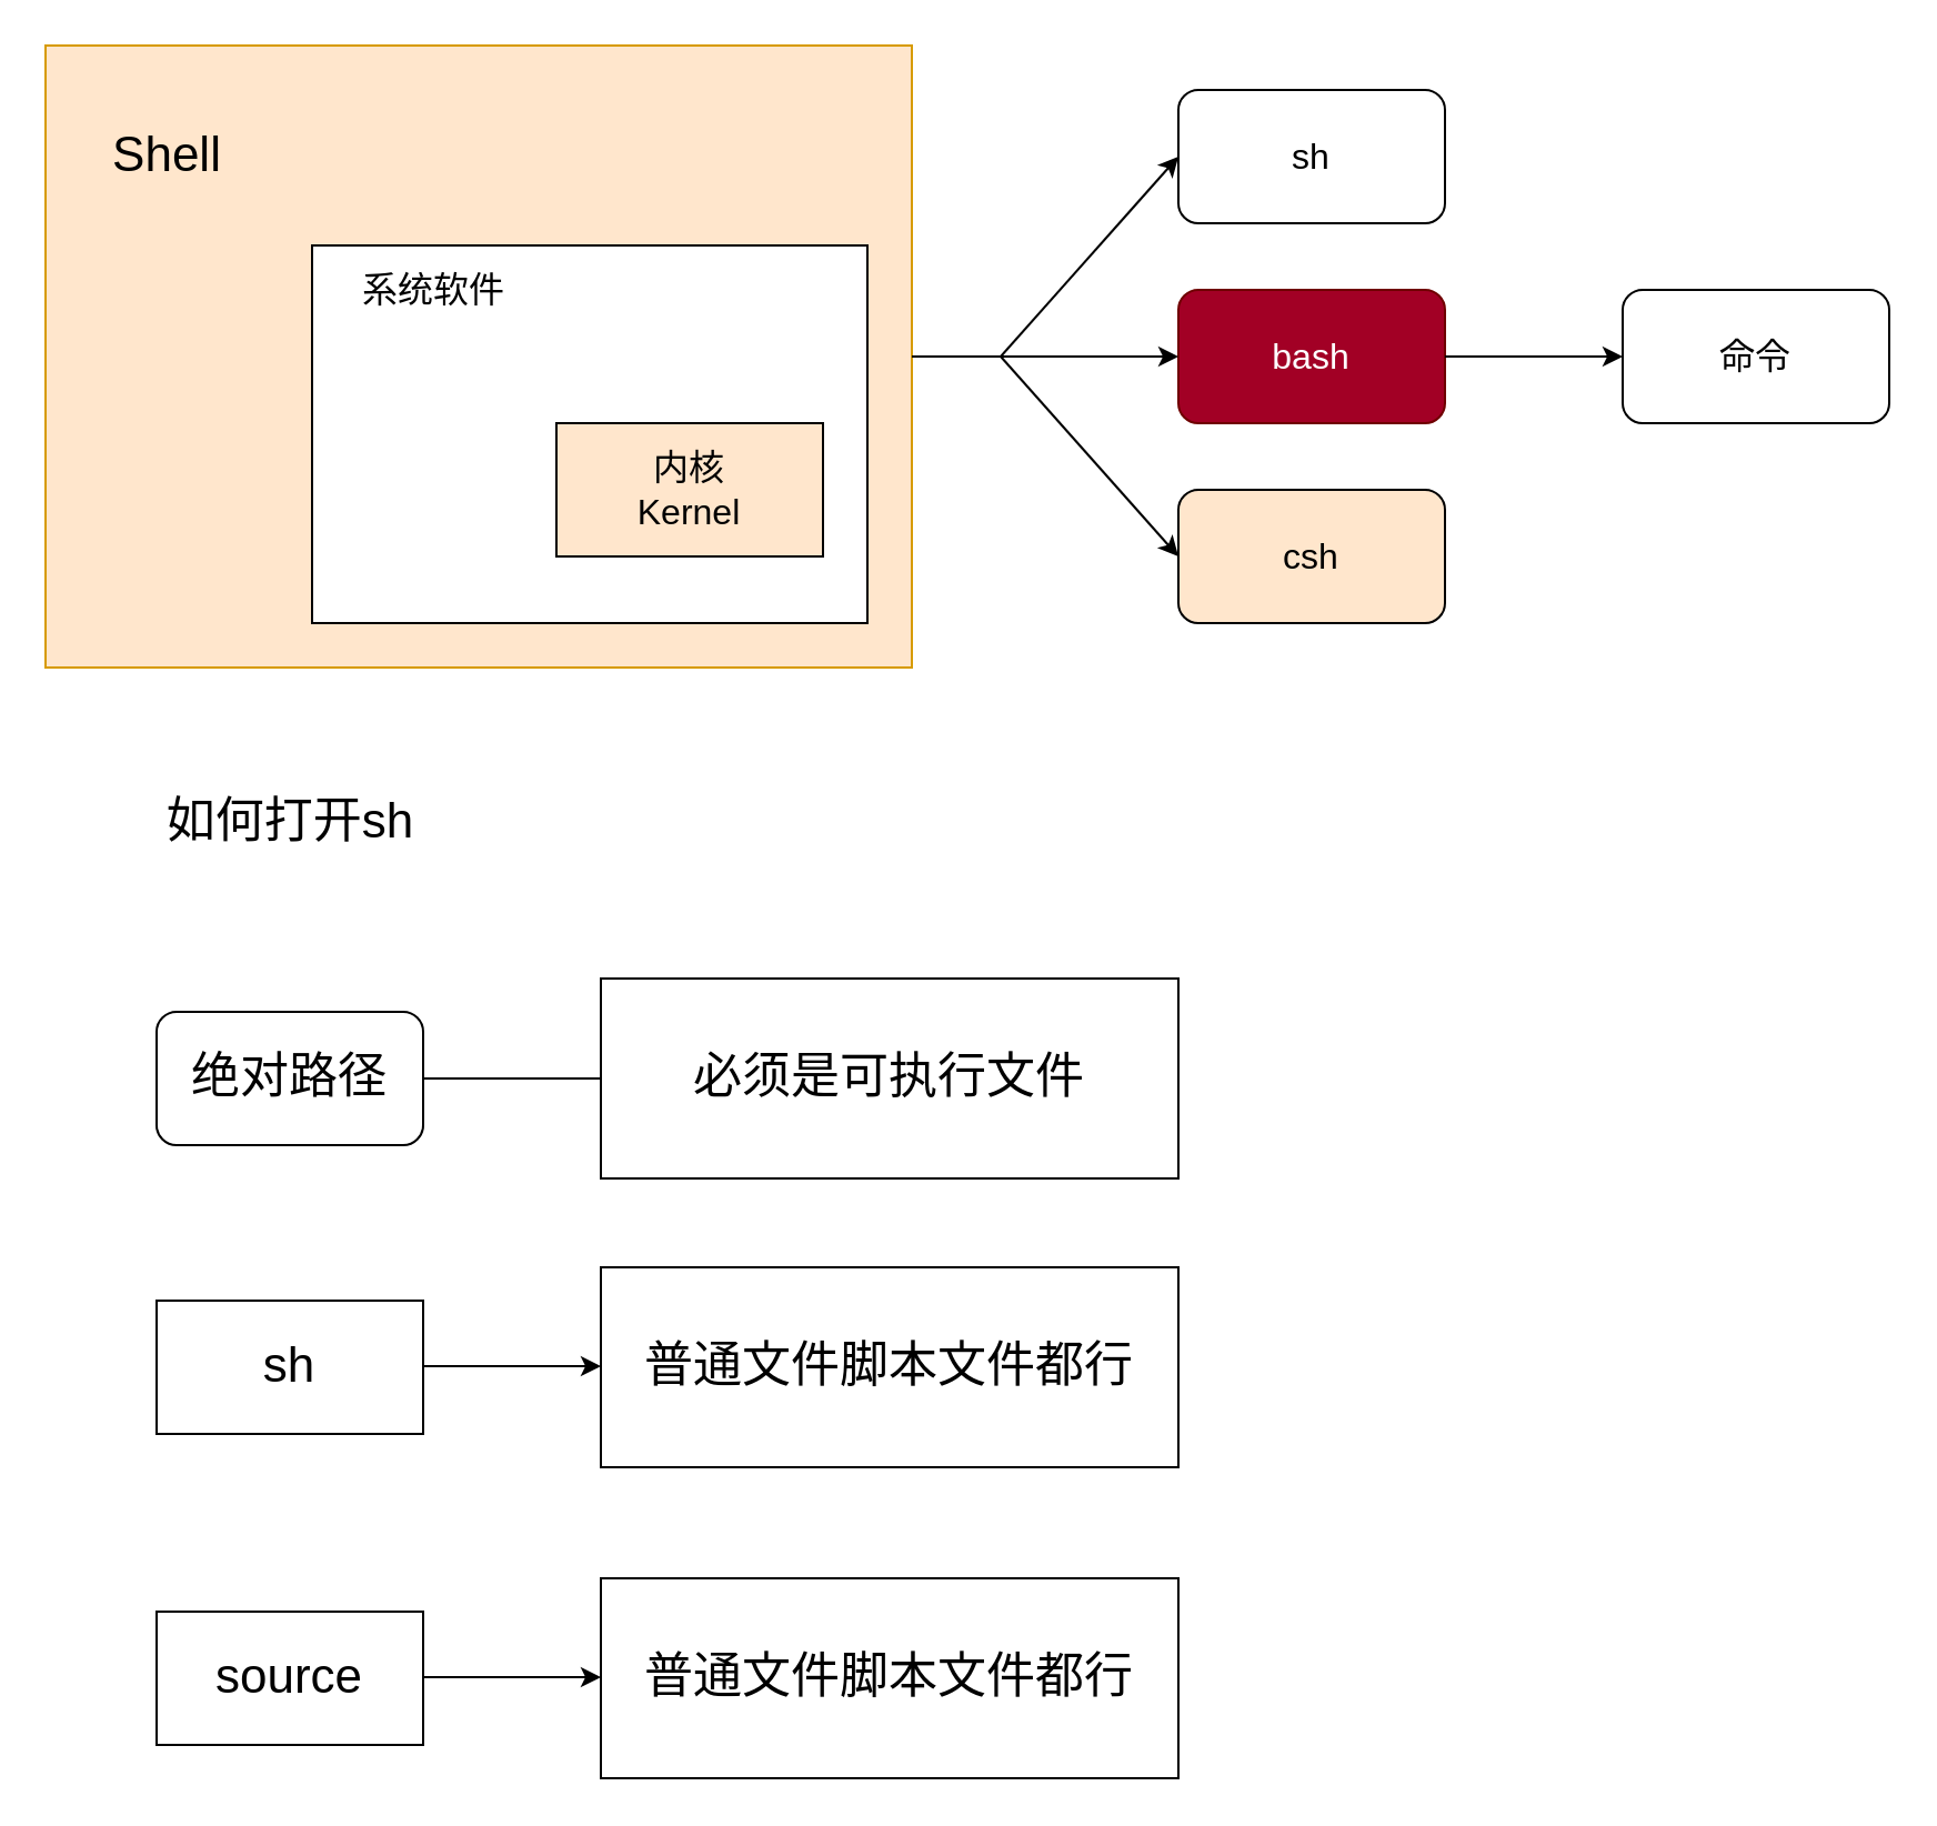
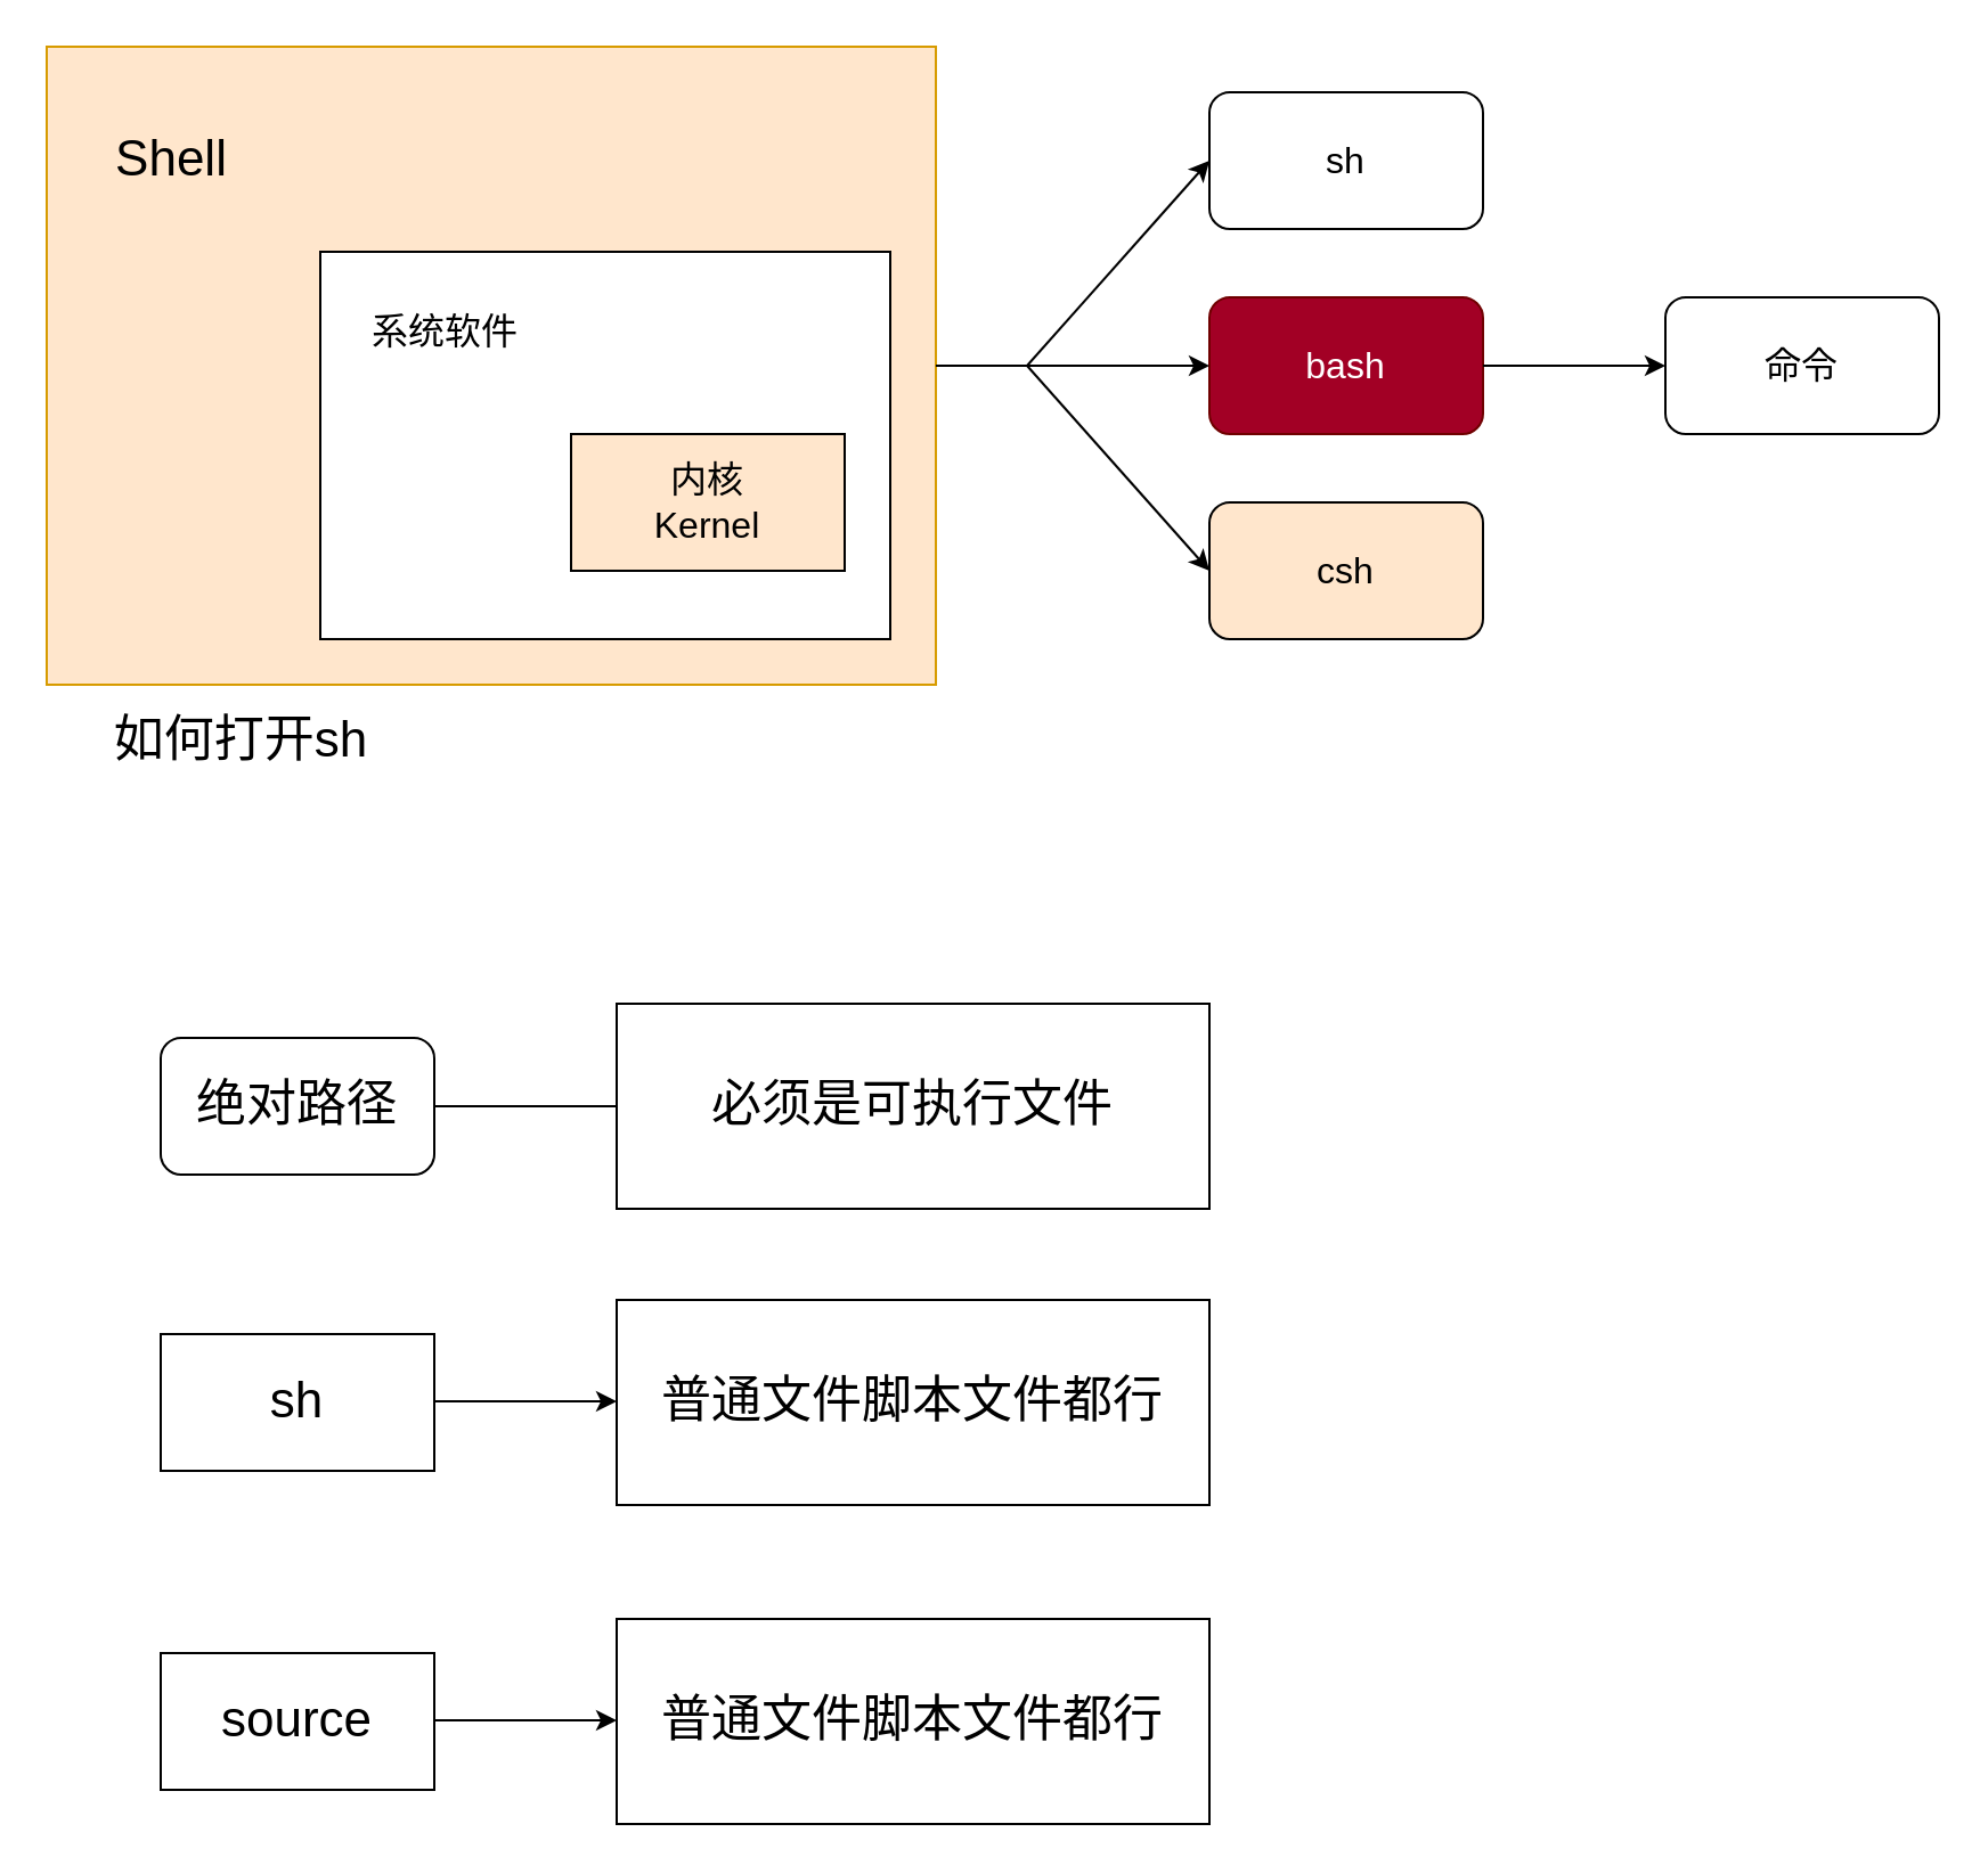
  <mxCell id="0" />
  <mxCell id="1" parent="0" />
  <mxCell id="2" value="" style="rounded=0;whiteSpace=wrap;html=1;align=left;fillColor=#ffe6cc;strokeColor=#d79b00;" parent="1" vertex="1"><mxGeometry x="20" y="20" width="390" height="280" as="geometry" /></mxCell>
  <mxCell id="3" value="" style="rounded=0;whiteSpace=wrap;html=1;align=left;" parent="1" vertex="1"><mxGeometry x="140" y="110" width="250" height="170" as="geometry" /></mxCell>
  <mxCell id="4" value="内核&lt;br style=&quot;font-size: 16px;&quot;&gt;Kernel" style="rounded=0;whiteSpace=wrap;html=1;fontSize=16;fillColor=#ffe6cc;" parent="1" vertex="1"><mxGeometry x="250" y="190" width="120" height="60" as="geometry" /></mxCell>
- <mxCell id="5" value="系统软件" style="text;html=1;strokeColor=none;fillColor=none;align=center;verticalAlign=middle;whiteSpace=wrap;rounded=0;fontSize=16;" parent="1" vertex="1"><mxGeometry x="160" y="115" width="70" height="30" as="geometry" /></mxCell>
+ <mxCell id="5" value="系统软件" style="text;html=1;strokeColor=none;fillColor=none;align=center;verticalAlign=middle;whiteSpace=wrap;rounded=0;fontSize=16;" parent="1" vertex="1"><mxGeometry x="160" y="130" width="70" height="30" as="geometry" /></mxCell>
  <mxCell id="6" value="&lt;font style=&quot;font-size: 22px&quot;&gt;Shell&lt;/font&gt;" style="text;html=1;strokeColor=none;fillColor=none;align=center;verticalAlign=middle;whiteSpace=wrap;rounded=0;" parent="1" vertex="1"><mxGeometry x="30" y="40" width="90" height="60" as="geometry" /></mxCell>
  <mxCell id="7" value="sh" style="rounded=1;whiteSpace=wrap;html=1;fontSize=16;" parent="1" vertex="1"><mxGeometry x="530" y="40" width="120" height="60" as="geometry" /></mxCell>
  <mxCell id="8" value="bash" style="rounded=1;whiteSpace=wrap;html=1;fontSize=16;fillColor=#a20025;fontColor=#ffffff;strokeColor=#6F0000;" parent="1" vertex="1"><mxGeometry x="530" y="130" width="120" height="60" as="geometry" /></mxCell>
  <mxCell id="9" value="csh" style="rounded=1;whiteSpace=wrap;html=1;fontSize=16;fillColor=#ffe6cc;" parent="1" vertex="1"><mxGeometry x="530" y="220" width="120" height="60" as="geometry" /></mxCell>
  <mxCell id="10" value="" style="endArrow=classic;html=1;fontSize=22;entryX=0;entryY=0.5;entryDx=0;entryDy=0;" parent="1" target="9" edge="1"><mxGeometry width="50" height="50" relative="1" as="geometry"><mxPoint x="450" y="160" as="sourcePoint" /><mxPoint x="610" y="260" as="targetPoint" /></mxGeometry></mxCell>
  <mxCell id="11" value="" style="endArrow=classic;html=1;fontSize=22;entryX=0;entryY=0.5;entryDx=0;entryDy=0;" parent="1" target="7" edge="1"><mxGeometry width="50" height="50" relative="1" as="geometry"><mxPoint x="450" y="160" as="sourcePoint" /><mxPoint x="540" y="60" as="targetPoint" /></mxGeometry></mxCell>
  <mxCell id="12" value="" style="endArrow=classic;html=1;fontSize=22;exitX=1;exitY=0.5;exitDx=0;exitDy=0;entryX=0;entryY=0.5;entryDx=0;entryDy=0;" parent="1" source="2" target="8" edge="1"><mxGeometry width="50" height="50" relative="1" as="geometry"><mxPoint x="480" y="190" as="sourcePoint" /><mxPoint x="530" y="140" as="targetPoint" /></mxGeometry></mxCell>
  <mxCell id="13" value="" style="endArrow=classic;html=1;fontSize=16;exitX=1;exitY=0.5;exitDx=0;exitDy=0;" parent="1" source="8" edge="1"><mxGeometry width="50" height="50" relative="1" as="geometry"><mxPoint x="730" y="150" as="sourcePoint" /><mxPoint x="730" y="160" as="targetPoint" /></mxGeometry></mxCell>
  <mxCell id="14" value="命令" style="rounded=1;whiteSpace=wrap;html=1;fontSize=16;" parent="1" vertex="1"><mxGeometry x="730" y="130" width="120" height="60" as="geometry" /></mxCell>
- <mxCell id="15" value="如何打开sh" style="text;html=1;align=center;verticalAlign=middle;resizable=0;points=[];autosize=1;strokeColor=none;fillColor=none;fontSize=22;" vertex="1" parent="1"><mxGeometry x="65" y="355" width="130" height="30" as="geometry" /></mxCell>
+ <mxCell id="15" value="如何打开sh" style="text;html=1;align=center;verticalAlign=middle;resizable=0;points=[];autosize=1;strokeColor=none;fillColor=none;fontSize=22;" vertex="1" parent="1"><mxGeometry x="40" y="310" width="130" height="30" as="geometry" /></mxCell>
  <mxCell id="16" value="绝对路径" style="whiteSpace=wrap;html=1;fontSize=22;rounded=1;" vertex="1" parent="1"><mxGeometry x="70" y="455" width="120" height="60" as="geometry" /></mxCell>
  <mxCell id="17" value="必须是可执行文件" style="whiteSpace=wrap;html=1;fontSize=22;" vertex="1" parent="1"><mxGeometry x="270" y="440" width="260" height="90" as="geometry" /></mxCell>
  <mxCell id="18" value="普通文件脚本文件都行" style="whiteSpace=wrap;html=1;fontSize=22;" vertex="1" parent="1"><mxGeometry x="270" y="570" width="260" height="90" as="geometry" /></mxCell>
  <mxCell id="19" value="sh" style="whiteSpace=wrap;html=1;fontSize=22;" vertex="1" parent="1"><mxGeometry x="70" y="585" width="120" height="60" as="geometry" /></mxCell>
  <mxCell id="20" value="source" style="whiteSpace=wrap;html=1;fontSize=22;" vertex="1" parent="1"><mxGeometry x="70" y="725" width="120" height="60" as="geometry" /></mxCell>
  <mxCell id="21" value="普通文件脚本文件都行" style="whiteSpace=wrap;html=1;fontSize=22;" vertex="1" parent="1"><mxGeometry x="270" y="710" width="260" height="90" as="geometry" /></mxCell>
  <mxCell id="22" value="" style="endArrow=none;html=1;fontSize=22;exitX=1;exitY=0.5;exitDx=0;exitDy=0;" edge="1" parent="1" source="16" target="17"><mxGeometry width="50" height="50" relative="1" as="geometry"><mxPoint x="340" y="360" as="sourcePoint" /><mxPoint x="390" y="310" as="targetPoint" /></mxGeometry></mxCell>
  <mxCell id="23" value="" style="endArrow=classic;html=1;fontSize=22;exitX=1;exitY=0.5;exitDx=0;exitDy=0;" edge="1" parent="1"><mxGeometry width="50" height="50" relative="1" as="geometry"><mxPoint x="190" y="614.5" as="sourcePoint" /><mxPoint x="270" y="614.5" as="targetPoint" /></mxGeometry></mxCell>
  <mxCell id="24" value="" style="endArrow=classic;html=1;fontSize=22;exitX=1;exitY=0.5;exitDx=0;exitDy=0;" edge="1" parent="1"><mxGeometry width="50" height="50" relative="1" as="geometry"><mxPoint x="190" y="754.5" as="sourcePoint" /><mxPoint x="270" y="754.5" as="targetPoint" /></mxGeometry></mxCell>
